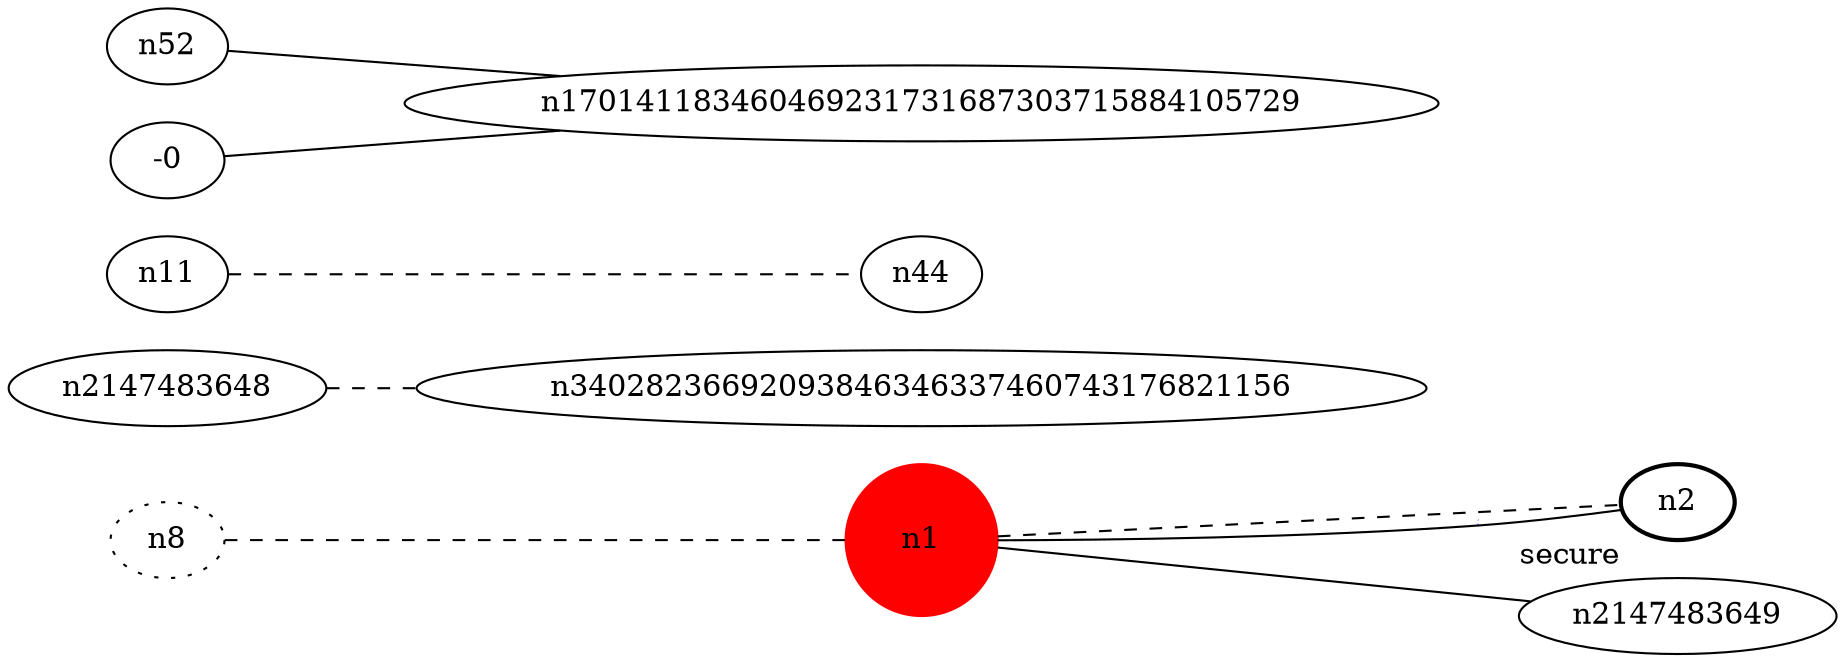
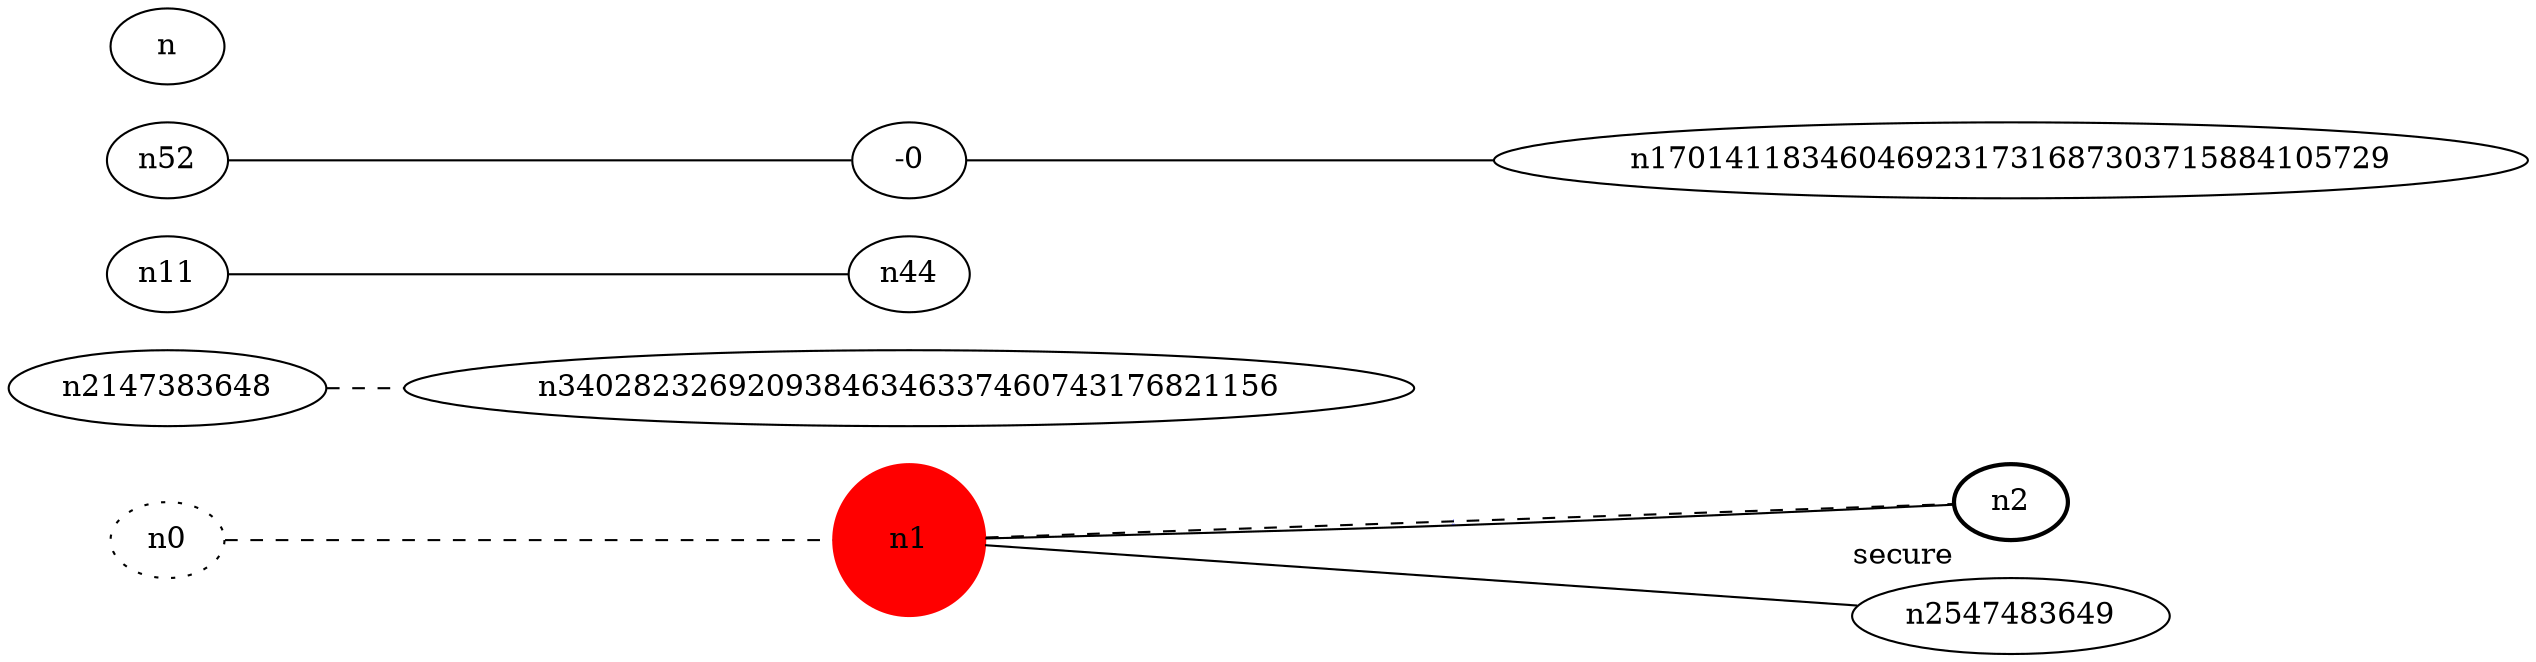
  graph {
    fontcolor=blue
    rankdir=LR
-   n0 [fillcolor="#123456" style=dotted label=n8]
+   n0 [fillcolor="#123456" style=dotted]
    n1 [color=red height=1 style=filled width=1]
    n2 [style=bold xlabel=secure]
-   n2147483649
-   n2147483648
-   n34028236692093846346337460743176821156
+   n2147483649 [label=n2547483649]
+   n2147483648 [label=n2147383648]
+   n34028236692093846346337460743176821156 [label=n34028232692093846346337460743176821156]
    n11
    n44
    n22 [label=n52]
    n170141183460469231731687303715884105729
+   n
    -0
    n0 -- n1 [style=dashed]
    n1 -- n2 [style=dashed]
    n1 -- n2 [fontcolor=blue fontname="comic sans" fontsize=-2 label="d\n\l\G"]
    n1 -- n2147483649
    n2147483648 -- n34028236692093846346337460743176821156 [style=dashed]
-   n11 -- n44 [style=dashed]
-   n22 -- n170141183460469231731687303715884105729
+   n11 -- n44
+   n22 -- -0
    -0 -- n170141183460469231731687303715884105729
  }
